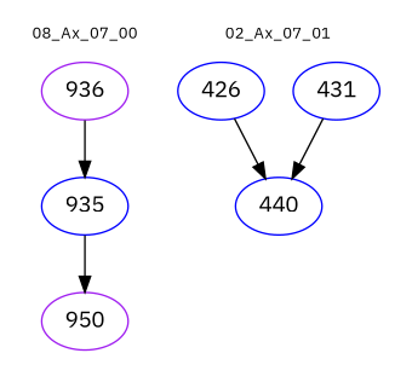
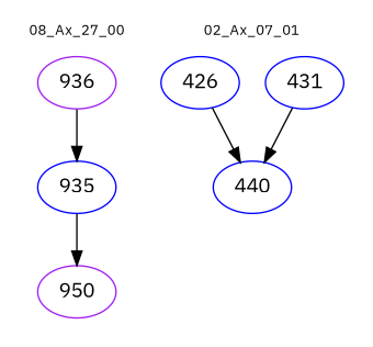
  digraph {
    fontname="IBM Plex Sans"
    node [color=blue fontname="IBM Plex Sans"]
    edge [color=black fontname="IBM Plex Sans"]
    n1 [color=purple label=936]
    n2 [label=935]
    n3 [color=purple label=950]
    n4 [label=431]
    n5 [label=426]
    n6 [label=440]
    subgraph cluster_1 {
      color=white
      fontsize=10
-     label="08_Ax_07_00"
+     label="08_Ax_27_00"
      n1
      n2
      n3
    }
    subgraph cluster_2 {
      color=white
      fontsize=10
      label="02_Ax_07_01"
      n4
      n5
      n6
    }
    n1 -> n2
    n2 -> n3
    n4 -> n6
    n5 -> n6
  }
